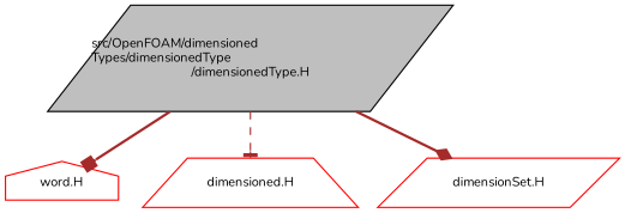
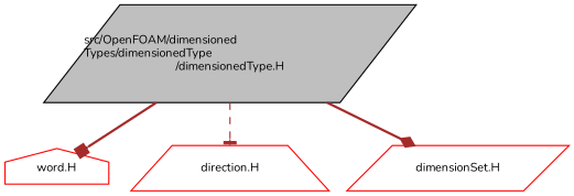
  digraph {
    fontname=Nunito
    node [color=red fontname=Nunito fontsize=10 shape=parallelogram]
    edge [color=brown fontname=Nunito fontsize=10 labelfontname=Helvetica labelfontsize=10 style=bold]
    n1 [color=black fillcolor=grey75 fontcolor=black height=0.2 label="src/OpenFOAM/dimensioned\lTypes/dimensionedType\l/dimensionedType.H" style=filled width=0.4]
    n2 [height=0.2 label="word.H" shape=house width=0.4]
-   n3 [height=0.2 label="dimensioned.H" shape=trapezium width=0.4]
+   n3 [height=0.2 label="direction.H" shape=trapezium width=0.4]
    n4 [height=0.2 label="dimensionSet.H" width=0.4]
    n1 -> n2 [arrowhead=box]
    n1 -> n3 [arrowhead=tee style=dashed]
    n1 -> n4 [arrowhead=diamond]
  }
